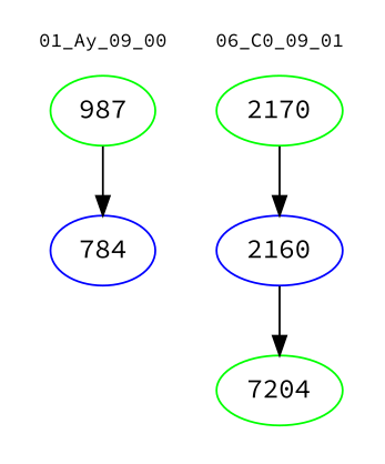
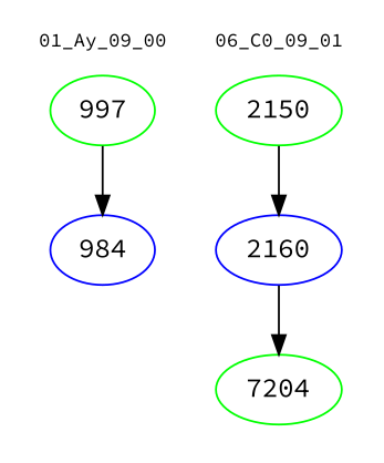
  digraph {
    fontname="Source Code Pro"
    node [color=green fontname="Source Code Pro"]
    edge [color=black fontname="Source Code Pro"]
-   n1 [label=987]
-   n2 [color=blue label=784]
-   n3 [label=2170]
+   n1 [label=997]
+   n2 [color=blue label=984]
+   n3 [label=2150]
    n4 [color=blue label=2160]
    n5 [label=7204]
    subgraph cluster_1 {
      color=white
      fontsize=10
      label="01_Ay_09_00"
      n1
      n2
    }
    subgraph cluster_2 {
      color=white
      fontsize=10
      label="06_C0_09_01"
      n3
      n4
      n5
    }
    n1 -> n2
    n3 -> n4
    n4 -> n5
  }
